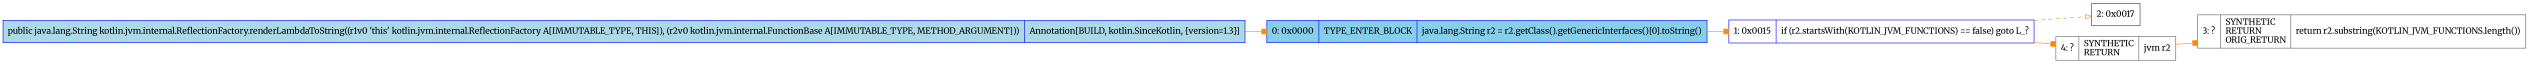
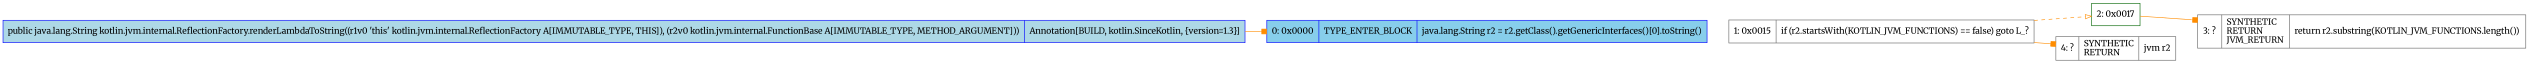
  digraph {
    fontname=Merriweather
    rankdir=LR
    node [color=blue fillcolor=white fontname=Merriweather shape=record style=filled]
    edge [arrowhead=box color=darkorange fontname=Merriweather]
    n1 [fillcolor=skyblue label="{0\:\ 0x0000|TYPE_ENTER_BLOCK\l|java.lang.String r2 = r2.getClass().getGenericInterfaces()[0].toString()\l}"]
-   n2 [label="{1\:\ 0x0015|if (r2.startsWith(KOTLIN_JVM_FUNCTIONS) == false) goto L_?\l}"]
+   n2 [color=gray40 label="{1\:\ 0x0015|if (r2.startsWith(KOTLIN_JVM_FUNCTIONS) == false) goto L_?\l}"]
    n3 [color=darkgreen label="{2\:\ 0x0017}"]
    n4 [color=gray40 label="{4\:\ ?|SYNTHETIC\lRETURN\l|jvm r2\l}"]
-   n5 [color=gray40 label="{3\:\ ?|SYNTHETIC\lRETURN\lORIG_RETURN\l|return r2.substring(KOTLIN_JVM_FUNCTIONS.length())\l}"]
+   n5 [color=gray40 label="{3\:\ ?|SYNTHETIC\lRETURN\lJVM_RETURN\l|return r2.substring(KOTLIN_JVM_FUNCTIONS.length())\l}"]
    n6 [fillcolor=lightblue label="{public java.lang.String kotlin.jvm.internal.ReflectionFactory.renderLambdaToString((r1v0 'this' kotlin.jvm.internal.ReflectionFactory A[IMMUTABLE_TYPE, THIS]), (r2v0 kotlin.jvm.internal.FunctionBase A[IMMUTABLE_TYPE, METHOD_ARGUMENT]))  | Annotation[BUILD, kotlin.SinceKotlin, \{version=1.3\}]\l}"]
-   n1 -> n2
    n2 -> n3 [arrowhead=onormal style=dashed]
    n2 -> n4
-   n4 -> n5
+   n3 -> n5
    n6 -> n1
  }
